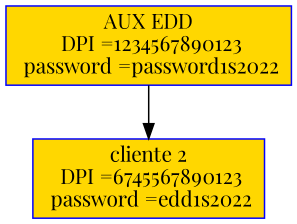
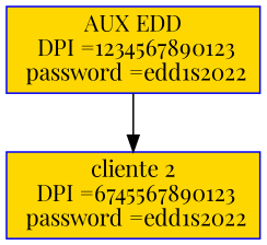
  digraph {
    fontname="Playfair Display"
    node [color=blue fillcolor=gold shape=box style=filled fontname="Playfair Display"]
-   n1 [label="AUX EDD\n DPI =1234567890123\n password =password1s2022"]
+   n1 [label="AUX EDD\n DPI =1234567890123\n password =edd1s2022"]
    n2 [label="cliente 2\n DPI =6745567890123\n password =edd1s2022"]
    n1 -> n2 [fontname="Playfair Display"]
  }
